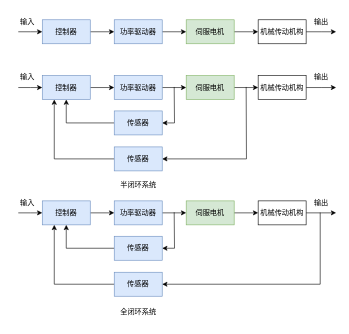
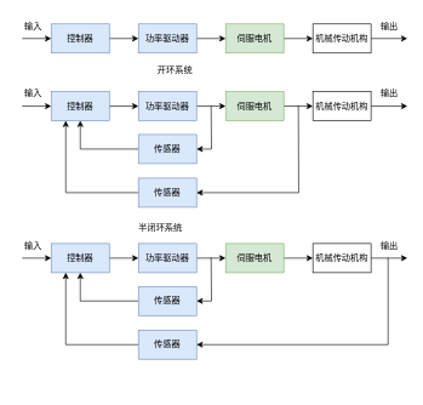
  <mxCell id="0" />
  <mxCell id="1" parent="0" />
  <mxCell id="2" style="edgeStyle=orthogonalEdgeStyle;rounded=0;orthogonalLoop=1;jettySize=auto;html=1;exitX=1;exitY=0.5;exitDx=0;exitDy=0;entryX=0;entryY=0.5;entryDx=0;entryDy=0;" edge="1" parent="1" source="4" target="6"><mxGeometry relative="1" as="geometry" /></mxCell>
  <mxCell id="3" style="edgeStyle=orthogonalEdgeStyle;rounded=0;orthogonalLoop=1;jettySize=auto;html=1;exitX=0;exitY=0.5;exitDx=0;exitDy=0;endArrow=none;endFill=0;startArrow=classic;startFill=1;" edge="1" parent="1" source="4"><mxGeometry relative="1" as="geometry"><mxPoint x="30" y="52" as="targetPoint" /></mxGeometry></mxCell>
  <mxCell id="4" value="控制器" style="rounded=0;whiteSpace=wrap;html=1;fillColor=#dae8fc;strokeColor=#6c8ebf;" vertex="1" parent="1"><mxGeometry x="70" y="32" width="80" height="40" as="geometry" /></mxCell>
  <mxCell id="5" style="edgeStyle=orthogonalEdgeStyle;rounded=0;orthogonalLoop=1;jettySize=auto;html=1;exitX=1;exitY=0.5;exitDx=0;exitDy=0;entryX=0;entryY=0.5;entryDx=0;entryDy=0;" edge="1" parent="1" source="6" target="8"><mxGeometry relative="1" as="geometry" /></mxCell>
  <mxCell id="6" value="功率驱动器" style="rounded=0;whiteSpace=wrap;html=1;fillColor=#dae8fc;strokeColor=#6c8ebf;" vertex="1" parent="1"><mxGeometry x="190" y="32" width="80" height="40" as="geometry" /></mxCell>
  <mxCell id="7" style="edgeStyle=orthogonalEdgeStyle;rounded=0;orthogonalLoop=1;jettySize=auto;html=1;exitX=1;exitY=0.5;exitDx=0;exitDy=0;entryX=0;entryY=0.5;entryDx=0;entryDy=0;" edge="1" parent="1" source="8" target="10"><mxGeometry relative="1" as="geometry" /></mxCell>
  <mxCell id="8" value="伺服电机" style="rounded=0;whiteSpace=wrap;html=1;fillColor=#d5e8d4;strokeColor=#82b366;" vertex="1" parent="1"><mxGeometry x="310" y="32" width="80" height="40" as="geometry" /></mxCell>
  <mxCell id="9" style="edgeStyle=orthogonalEdgeStyle;rounded=0;orthogonalLoop=1;jettySize=auto;html=1;exitX=1;exitY=0.5;exitDx=0;exitDy=0;" edge="1" parent="1" source="10"><mxGeometry relative="1" as="geometry"><mxPoint x="560" y="52" as="targetPoint" /></mxGeometry></mxCell>
  <mxCell id="10" value="机械传动机构" style="rounded=0;whiteSpace=wrap;html=1;" vertex="1" parent="1"><mxGeometry x="430" y="32" width="80" height="40" as="geometry" /></mxCell>
  <mxCell id="11" value="输出" style="text;html=1;align=center;verticalAlign=middle;resizable=0;points=[];autosize=1;strokeColor=none;fillColor=none;" vertex="1" parent="1"><mxGeometry x="510" y="20" width="50" height="30" as="geometry" /></mxCell>
  <mxCell id="12" value="输入" style="text;html=1;align=center;verticalAlign=middle;resizable=0;points=[];autosize=1;strokeColor=none;fillColor=none;" vertex="1" parent="1"><mxGeometry x="20" y="20" width="50" height="30" as="geometry" /></mxCell>
+ <mxCell id="13" value="开环系统" style="text;html=1;align=center;verticalAlign=middle;resizable=0;points=[];autosize=1;strokeColor=none;fillColor=none;" vertex="1" parent="1"><mxGeometry x="205" y="80" width="70" height="30" as="geometry" /></mxCell>
  <mxCell id="14" style="edgeStyle=orthogonalEdgeStyle;rounded=0;orthogonalLoop=1;jettySize=auto;html=1;exitX=1;exitY=0.5;exitDx=0;exitDy=0;entryX=0;entryY=0.5;entryDx=0;entryDy=0;" edge="1" parent="1" source="16" target="18"><mxGeometry relative="1" as="geometry" /></mxCell>
  <mxCell id="15" style="edgeStyle=orthogonalEdgeStyle;rounded=0;orthogonalLoop=1;jettySize=auto;html=1;exitX=0;exitY=0.5;exitDx=0;exitDy=0;endArrow=none;endFill=0;startArrow=classic;startFill=1;" edge="1" parent="1" source="16"><mxGeometry relative="1" as="geometry"><mxPoint x="30" y="145" as="targetPoint" /></mxGeometry></mxCell>
  <mxCell id="16" value="控制器" style="rounded=0;whiteSpace=wrap;html=1;fillColor=#dae8fc;strokeColor=#6c8ebf;" vertex="1" parent="1"><mxGeometry x="70" y="125" width="80" height="40" as="geometry" /></mxCell>
  <mxCell id="17" style="edgeStyle=orthogonalEdgeStyle;rounded=0;orthogonalLoop=1;jettySize=auto;html=1;exitX=1;exitY=0.5;exitDx=0;exitDy=0;entryX=0;entryY=0.5;entryDx=0;entryDy=0;" edge="1" parent="1" source="18" target="20"><mxGeometry relative="1" as="geometry" /></mxCell>
  <mxCell id="18" value="功率驱动器" style="rounded=0;whiteSpace=wrap;html=1;fillColor=#dae8fc;strokeColor=#6c8ebf;" vertex="1" parent="1"><mxGeometry x="190" y="125" width="80" height="40" as="geometry" /></mxCell>
  <mxCell id="19" style="edgeStyle=orthogonalEdgeStyle;rounded=0;orthogonalLoop=1;jettySize=auto;html=1;exitX=1;exitY=0.5;exitDx=0;exitDy=0;entryX=0;entryY=0.5;entryDx=0;entryDy=0;" edge="1" parent="1" source="20" target="22"><mxGeometry relative="1" as="geometry" /></mxCell>
  <mxCell id="20" value="伺服电机" style="rounded=0;whiteSpace=wrap;html=1;fillColor=#d5e8d4;strokeColor=#82b366;" vertex="1" parent="1"><mxGeometry x="310" y="125" width="80" height="40" as="geometry" /></mxCell>
  <mxCell id="21" style="edgeStyle=orthogonalEdgeStyle;rounded=0;orthogonalLoop=1;jettySize=auto;html=1;exitX=1;exitY=0.5;exitDx=0;exitDy=0;" edge="1" parent="1" source="22"><mxGeometry relative="1" as="geometry"><mxPoint x="560" y="145" as="targetPoint" /></mxGeometry></mxCell>
  <mxCell id="22" value="机械传动机构" style="rounded=0;whiteSpace=wrap;html=1;" vertex="1" parent="1"><mxGeometry x="430" y="125" width="80" height="40" as="geometry" /></mxCell>
  <mxCell id="23" value="输出" style="text;html=1;align=center;verticalAlign=middle;resizable=0;points=[];autosize=1;strokeColor=none;fillColor=none;" vertex="1" parent="1"><mxGeometry x="510" y="113" width="50" height="30" as="geometry" /></mxCell>
  <mxCell id="24" value="输入" style="text;html=1;align=center;verticalAlign=middle;resizable=0;points=[];autosize=1;strokeColor=none;fillColor=none;" vertex="1" parent="1"><mxGeometry x="20" y="113" width="50" height="30" as="geometry" /></mxCell>
- <mxCell id="25" value="半闭环系统" style="text;html=1;align=center;verticalAlign=middle;resizable=0;points=[];autosize=1;strokeColor=none;fillColor=none;" vertex="1" parent="1"><mxGeometry x="190" y="292" width="80" height="30" as="geometry" /></mxCell>
+ <mxCell id="25" value="半闭环系统" style="text;html=1;align=center;verticalAlign=middle;resizable=0;points=[];autosize=1;strokeColor=none;fillColor=none;" vertex="1" parent="1"><mxGeometry x="180" y="297" width="80" height="30" as="geometry" /></mxCell>
  <mxCell id="26" style="edgeStyle=orthogonalEdgeStyle;rounded=0;orthogonalLoop=1;jettySize=auto;html=1;exitX=0;exitY=0.5;exitDx=0;exitDy=0;entryX=0.5;entryY=1;entryDx=0;entryDy=0;" edge="1" parent="1" source="28" target="16"><mxGeometry relative="1" as="geometry" /></mxCell>
  <mxCell id="27" style="edgeStyle=orthogonalEdgeStyle;rounded=0;orthogonalLoop=1;jettySize=auto;html=1;exitX=1;exitY=0.5;exitDx=0;exitDy=0;endArrow=none;endFill=0;startArrow=classic;startFill=1;" edge="1" parent="1" source="28"><mxGeometry relative="1" as="geometry"><mxPoint x="290" y="144" as="targetPoint" /></mxGeometry></mxCell>
  <mxCell id="28" value="传感器" style="rounded=0;whiteSpace=wrap;html=1;fillColor=#dae8fc;strokeColor=#6c8ebf;" vertex="1" parent="1"><mxGeometry x="190" y="184" width="80" height="40" as="geometry" /></mxCell>
  <mxCell id="29" style="edgeStyle=orthogonalEdgeStyle;rounded=0;orthogonalLoop=1;jettySize=auto;html=1;exitX=0;exitY=0.5;exitDx=0;exitDy=0;entryX=0.25;entryY=1;entryDx=0;entryDy=0;" edge="1" parent="1" source="31" target="16"><mxGeometry relative="1" as="geometry" /></mxCell>
  <mxCell id="30" style="edgeStyle=orthogonalEdgeStyle;rounded=0;orthogonalLoop=1;jettySize=auto;html=1;exitX=1;exitY=0.5;exitDx=0;exitDy=0;endArrow=none;endFill=0;startArrow=classic;startFill=1;" edge="1" parent="1" source="31"><mxGeometry relative="1" as="geometry"><mxPoint x="410" y="144" as="targetPoint" /></mxGeometry></mxCell>
  <mxCell id="31" value="传感器" style="rounded=0;whiteSpace=wrap;html=1;fillColor=#dae8fc;strokeColor=#6c8ebf;" vertex="1" parent="1"><mxGeometry x="190" y="244" width="80" height="40" as="geometry" /></mxCell>
  <mxCell id="32" style="edgeStyle=orthogonalEdgeStyle;rounded=0;orthogonalLoop=1;jettySize=auto;html=1;exitX=1;exitY=0.5;exitDx=0;exitDy=0;entryX=0;entryY=0.5;entryDx=0;entryDy=0;" edge="1" parent="1" source="34" target="36"><mxGeometry relative="1" as="geometry" /></mxCell>
  <mxCell id="33" style="edgeStyle=orthogonalEdgeStyle;rounded=0;orthogonalLoop=1;jettySize=auto;html=1;exitX=0;exitY=0.5;exitDx=0;exitDy=0;endArrow=none;endFill=0;startArrow=classic;startFill=1;" edge="1" parent="1" source="34"><mxGeometry relative="1" as="geometry"><mxPoint x="30" y="354" as="targetPoint" /></mxGeometry></mxCell>
  <mxCell id="34" value="控制器" style="rounded=0;whiteSpace=wrap;html=1;fillColor=#dae8fc;strokeColor=#6c8ebf;" vertex="1" parent="1"><mxGeometry x="70" y="334" width="80" height="40" as="geometry" /></mxCell>
  <mxCell id="35" style="edgeStyle=orthogonalEdgeStyle;rounded=0;orthogonalLoop=1;jettySize=auto;html=1;exitX=1;exitY=0.5;exitDx=0;exitDy=0;entryX=0;entryY=0.5;entryDx=0;entryDy=0;" edge="1" parent="1" source="36" target="38"><mxGeometry relative="1" as="geometry" /></mxCell>
  <mxCell id="36" value="功率驱动器" style="rounded=0;whiteSpace=wrap;html=1;fillColor=#dae8fc;strokeColor=#6c8ebf;" vertex="1" parent="1"><mxGeometry x="190" y="334" width="80" height="40" as="geometry" /></mxCell>
  <mxCell id="37" style="edgeStyle=orthogonalEdgeStyle;rounded=0;orthogonalLoop=1;jettySize=auto;html=1;exitX=1;exitY=0.5;exitDx=0;exitDy=0;entryX=0;entryY=0.5;entryDx=0;entryDy=0;" edge="1" parent="1" source="38" target="40"><mxGeometry relative="1" as="geometry" /></mxCell>
  <mxCell id="38" value="伺服电机" style="rounded=0;whiteSpace=wrap;html=1;fillColor=#d5e8d4;strokeColor=#82b366;" vertex="1" parent="1"><mxGeometry x="310" y="334" width="80" height="40" as="geometry" /></mxCell>
  <mxCell id="39" style="edgeStyle=orthogonalEdgeStyle;rounded=0;orthogonalLoop=1;jettySize=auto;html=1;exitX=1;exitY=0.5;exitDx=0;exitDy=0;" edge="1" parent="1" source="40"><mxGeometry relative="1" as="geometry"><mxPoint x="560" y="354" as="targetPoint" /></mxGeometry></mxCell>
  <mxCell id="40" value="机械传动机构" style="rounded=0;whiteSpace=wrap;html=1;" vertex="1" parent="1"><mxGeometry x="430" y="334" width="80" height="40" as="geometry" /></mxCell>
  <mxCell id="41" value="输出" style="text;html=1;align=center;verticalAlign=middle;resizable=0;points=[];autosize=1;strokeColor=none;fillColor=none;" vertex="1" parent="1"><mxGeometry x="510" y="322" width="50" height="30" as="geometry" /></mxCell>
  <mxCell id="42" value="输入" style="text;html=1;align=center;verticalAlign=middle;resizable=0;points=[];autosize=1;strokeColor=none;fillColor=none;" vertex="1" parent="1"><mxGeometry x="20" y="322" width="50" height="30" as="geometry" /></mxCell>
- <mxCell id="43" value="全闭环系统" style="text;html=1;align=center;verticalAlign=middle;resizable=0;points=[];autosize=1;strokeColor=none;fillColor=none;" vertex="1" parent="1"><mxGeometry x="190" y="504" width="80" height="30" as="geometry" /></mxCell>
  <mxCell id="44" style="edgeStyle=orthogonalEdgeStyle;rounded=0;orthogonalLoop=1;jettySize=auto;html=1;exitX=0;exitY=0.5;exitDx=0;exitDy=0;entryX=0.5;entryY=1;entryDx=0;entryDy=0;" edge="1" parent="1" source="46" target="34"><mxGeometry relative="1" as="geometry" /></mxCell>
  <mxCell id="45" style="edgeStyle=orthogonalEdgeStyle;rounded=0;orthogonalLoop=1;jettySize=auto;html=1;exitX=1;exitY=0.5;exitDx=0;exitDy=0;endArrow=none;endFill=0;startArrow=classic;startFill=1;" edge="1" parent="1" source="46"><mxGeometry relative="1" as="geometry"><mxPoint x="290" y="353" as="targetPoint" /></mxGeometry></mxCell>
  <mxCell id="46" value="传感器" style="rounded=0;whiteSpace=wrap;html=1;fillColor=#dae8fc;strokeColor=#6c8ebf;" vertex="1" parent="1"><mxGeometry x="190" y="393" width="80" height="40" as="geometry" /></mxCell>
  <mxCell id="47" style="edgeStyle=orthogonalEdgeStyle;rounded=0;orthogonalLoop=1;jettySize=auto;html=1;exitX=0;exitY=0.5;exitDx=0;exitDy=0;entryX=0.25;entryY=1;entryDx=0;entryDy=0;" edge="1" parent="1" source="48" target="34"><mxGeometry relative="1" as="geometry" /></mxCell>
  <mxCell id="48" value="传感器" style="rounded=0;whiteSpace=wrap;html=1;fillColor=#dae8fc;strokeColor=#6c8ebf;" vertex="1" parent="1"><mxGeometry x="190" y="453" width="80" height="40" as="geometry" /></mxCell>
  <mxCell id="49" style="edgeStyle=orthogonalEdgeStyle;rounded=0;orthogonalLoop=1;jettySize=auto;html=1;exitX=1;exitY=0.5;exitDx=0;exitDy=0;entryX=0.47;entryY=1.05;entryDx=0;entryDy=0;entryPerimeter=0;endArrow=none;endFill=0;startArrow=classic;startFill=1;" edge="1" parent="1" source="48" target="41"><mxGeometry relative="1" as="geometry" /></mxCell>
